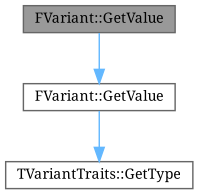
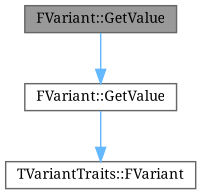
  digraph {
    rankdir=TB
    fontname="Noto Serif"
    node [color=grey40 fillcolor=white fontname="Noto Serif" fontsize=10 shape=box style=filled]
    edge [color=steelblue1 fontname="Noto Serif" fontsize=10 labelfontname=Helvetica labelfontsize=10 style=solid]
    n1 [color=gray40 fillcolor=grey60 fontcolor=black height=0.2 label="FVariant::GetValue" width=0.4]
    n2 [height=0.2 label="FVariant::GetValue" width=0.4]
-   n3 [height=0.2 label="TVariantTraits::GetType" width=0.4]
+   n3 [height=0.2 label="TVariantTraits::FVariant" width=0.4]
    n1 -> n2
    n2 -> n3
  }
